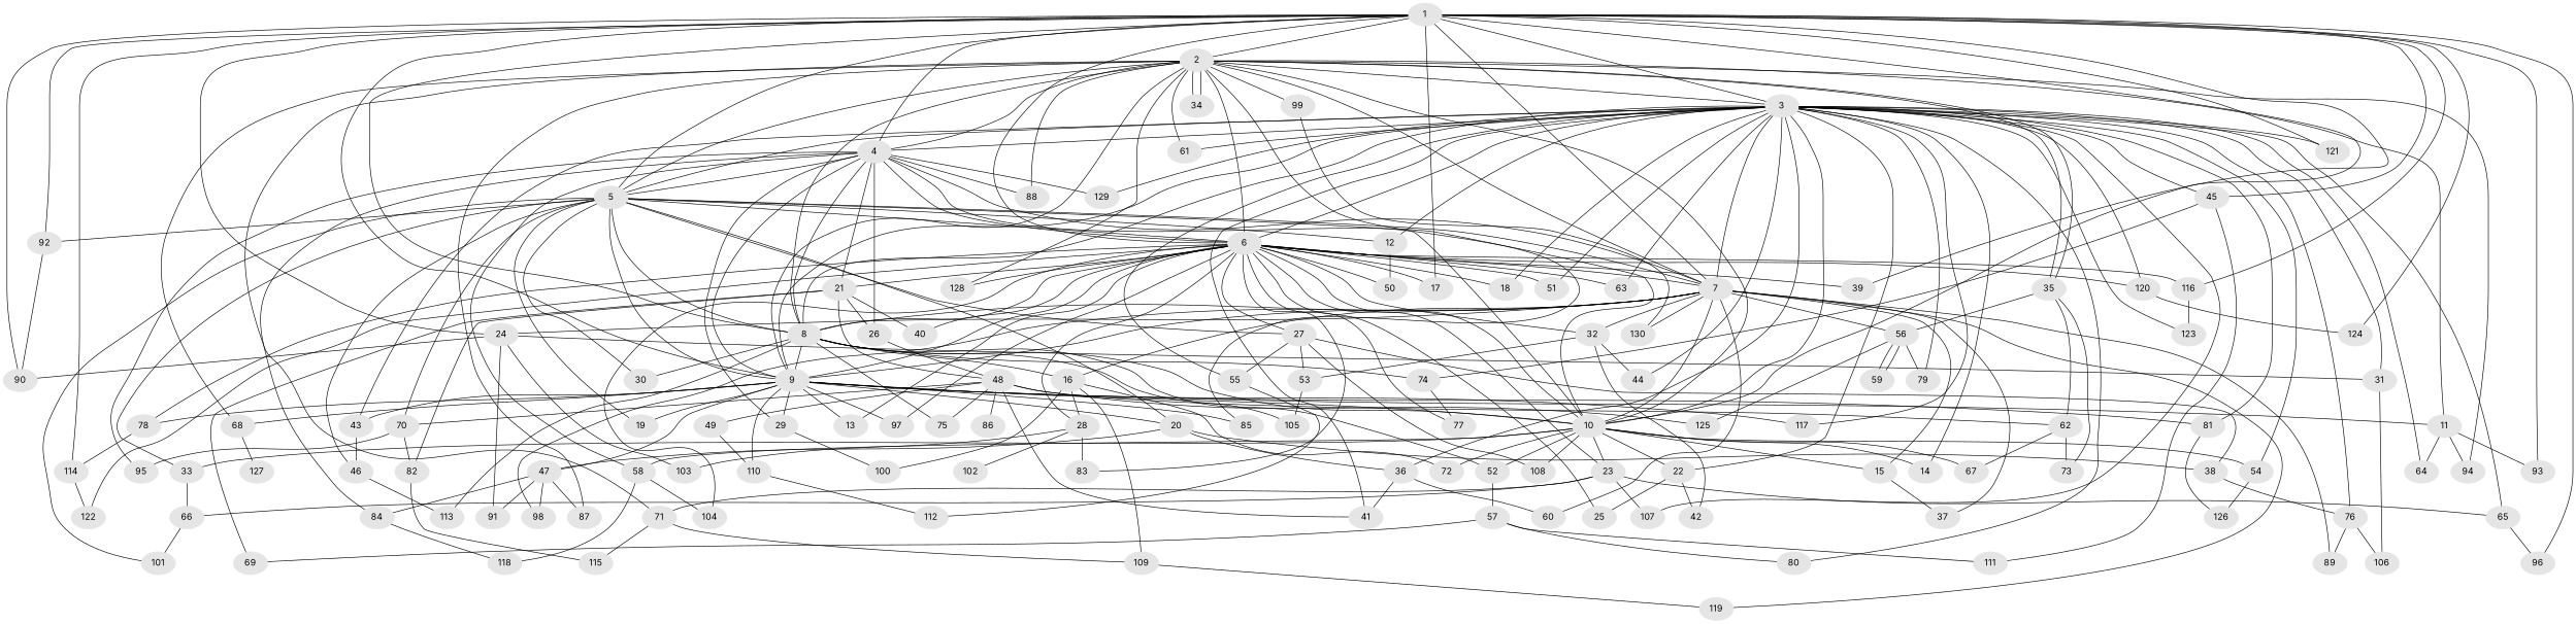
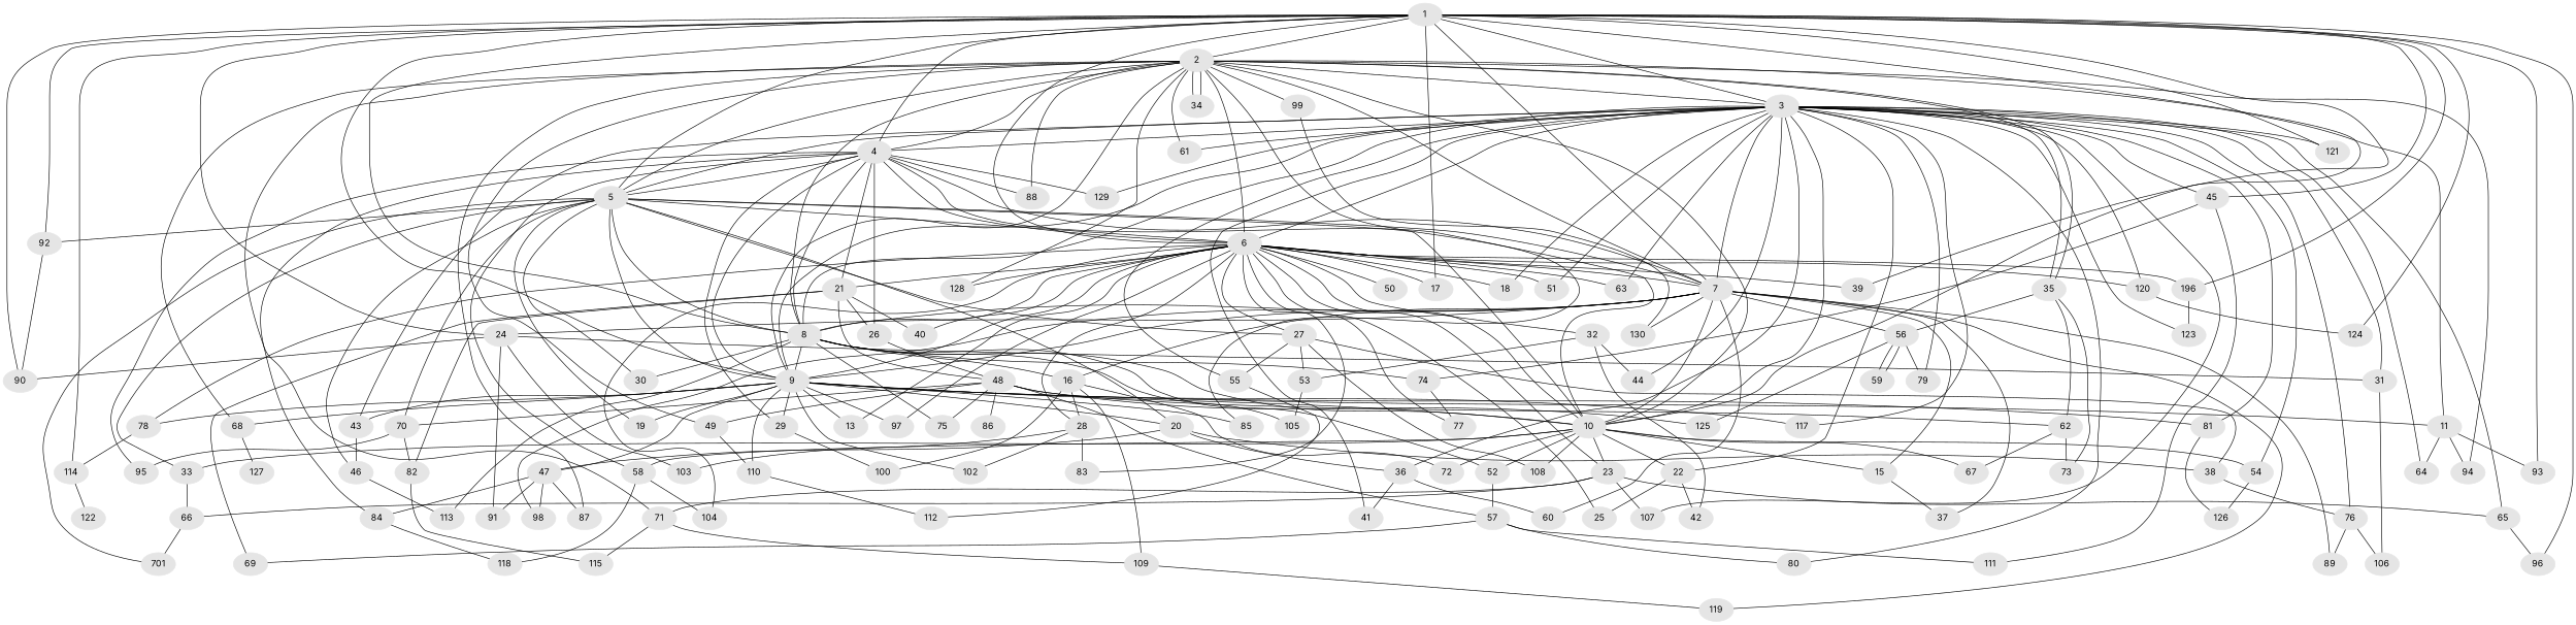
  graph {
    fontname=Inter
    node [color=gray90 fontname=Inter style=filled]
    edge [fontname=Inter]
    1
    2
    3
    4
    5
    6
    7
    8
    9
    10
    17
    24
    39
    45
    90
    92
    93
    96
    114
-   116
+   116 [label=196]
    121
    124
    11
    34
    35
    49
    61
    68
    71
    85
    87
    88
    94
    99
    128
-   12
-   14
    18
    22
    31
    36
    41
    43
    44
    51
    54
    55
    63
    64
    65
    76
    79
    80
    81
    107
    117
    120
    123
    129
    21
    26
    29
    58
    84
    95
    19
    20
    27
    30
    33
    46
    70
-   101
+   101 [label=701]
    13
    23
    25
    28
    32
    40
    50
    77
    78
    83
    97
    104
    122
    15
    16
    37
    56
    60
    89
    98
    119
    130
    52
    74
    75
    105
    113
    47
    102
    110
    67
    72
    108
    91
    103
    111
    62
    73
    127
    109
    115
    42
    106
    126
    112
    48
    69
    82
    100
    118
    38
    53
    66
    125
    59
    57
    86
    1 -- 2
    1 -- 3
    1 -- 4
    1 -- 5
    1 -- 6
    1 -- 7
    1 -- 8
    1 -- 9
    1 -- 10
    1 -- 17
    1 -- 24
    1 -- 39
    1 -- 45
    1 -- 90
    1 -- 92
    1 -- 93
    1 -- 96
    1 -- 114
    1 -- 116
    1 -- 121
    1 -- 124
    2 -- 3
    2 -- 4
    2 -- 5
    2 -- 6
    2 -- 7
    2 -- 8
    2 -- 9
    2 -- 10
    2 -- 11
    2 -- 34
    2 -- 34
    2 -- 35
    2 -- 35
+   2 -- 49
    2 -- 61
    2 -- 68
    2 -- 71
    2 -- 85
    2 -- 87
    2 -- 88
    2 -- 94
    2 -- 99
    2 -- 128
    3 -- 4
    3 -- 5
    3 -- 6
    3 -- 7
    3 -- 8
    3 -- 9
    3 -- 10
    3 -- 45
    3 -- 121
    3 -- 61
-   3 -- 12
-   3 -- 14
    3 -- 18
    3 -- 22
    3 -- 31
    3 -- 36
    3 -- 41
    3 -- 43
    3 -- 44
    3 -- 51
    3 -- 54
    3 -- 55
    3 -- 63
    3 -- 64
    3 -- 65
    3 -- 76
    3 -- 79
    3 -- 80
    3 -- 81
    3 -- 107
    3 -- 117
    3 -- 120
    3 -- 123
    3 -- 129
    4 -- 5
    4 -- 6
    4 -- 7
    4 -- 8
    4 -- 9
    4 -- 10
    4 -- 88
    4 -- 129
    4 -- 21
    4 -- 26
    4 -- 29
    4 -- 58
    4 -- 84
    4 -- 95
    5 -- 6
    5 -- 7
    5 -- 8
    5 -- 9
    5 -- 10
    5 -- 92
-   5 -- 12
    5 -- 19
    5 -- 20
    5 -- 27
    5 -- 30
    5 -- 33
    5 -- 46
    5 -- 70
    5 -- 101
    6 -- 7
    6 -- 8
    6 -- 9
    6 -- 10
    6 -- 17
    6 -- 39
    6 -- 116
    6 -- 128
    6 -- 18
    6 -- 51
    6 -- 63
    6 -- 120
    6 -- 21
    6 -- 27
    6 -- 13
    6 -- 23
    6 -- 25
    6 -- 28
    6 -- 32
    6 -- 40
    6 -- 50
    6 -- 77
    6 -- 78
    6 -- 83
    6 -- 97
    6 -- 104
-   6 -- 122
    7 -- 8
    7 -- 9
    7 -- 10
    7 -- 24
-   7 -- 32
    7 -- 15
    7 -- 16
    7 -- 37
    7 -- 56
    7 -- 60
    7 -- 89
    7 -- 98
    7 -- 119
    7 -- 130
    8 -- 9
    8 -- 10
    8 -- 30
    8 -- 16
    8 -- 52
    8 -- 74
    8 -- 75
    8 -- 105
    8 -- 113
    9 -- 10
    9 -- 11
    9 -- 68
    9 -- 85
    9 -- 43
    9 -- 81
    9 -- 117
    9 -- 29
    9 -- 19
    9 -- 20
    9 -- 13
    9 -- 78
    9 -- 97
    9 -- 47
+   9 -- 102
    9 -- 110
-   10 -- 14
    10 -- 22
    10 -- 54
    10 -- 58
    10 -- 33
    10 -- 23
    10 -- 15
    10 -- 52
    10 -- 67
    10 -- 72
    10 -- 108
    24 -- 90
    24 -- 31
    24 -- 91
    24 -- 103
    45 -- 74
    45 -- 111
    92 -- 90
    114 -- 122
    116 -- 123
    11 -- 93
    11 -- 94
    11 -- 64
    35 -- 56
    35 -- 62
    35 -- 73
    49 -- 110
    68 -- 127
    71 -- 109
    71 -- 115
    99 -- 130
-   12 -- 50
    22 -- 25
    22 -- 42
    31 -- 106
    36 -- 41
    36 -- 60
    43 -- 46
    54 -- 126
    55 -- 112
    65 -- 96
    76 -- 89
    76 -- 106
    81 -- 126
    120 -- 124
    21 -- 26
    21 -- 40
    21 -- 48
    21 -- 69
    21 -- 82
    26 -- 48
    29 -- 100
    58 -- 104
    58 -- 118
    84 -- 118
    20 -- 36
    20 -- 47
    20 -- 38
    27 -- 55
    27 -- 108
    27 -- 38
    27 -- 53
    33 -- 66
    46 -- 113
    70 -- 95
    70 -- 82
    23 -- 71
    23 -- 65
    23 -- 107
    23 -- 66
    28 -- 83
    28 -- 102
    28 -- 103
    32 -- 44
    32 -- 42
    32 -- 53
    78 -- 114
    15 -- 37
    16 -- 28
    16 -- 72
    16 -- 109
    16 -- 100
    56 -- 79
    56 -- 125
    56 -- 59
    56 -- 59
    52 -- 57
    74 -- 77
    47 -- 87
    47 -- 84
    47 -- 98
    47 -- 91
    110 -- 112
    62 -- 67
    62 -- 73
    109 -- 119
    48 -- 49
    48 -- 70
    48 -- 75
    48 -- 62
    48 -- 125
-   48 -- 41
+   48 -- 57
    48 -- 86
    82 -- 115
    38 -- 76
    53 -- 105
    66 -- 101
    57 -- 80
    57 -- 111
    57 -- 69
  }
